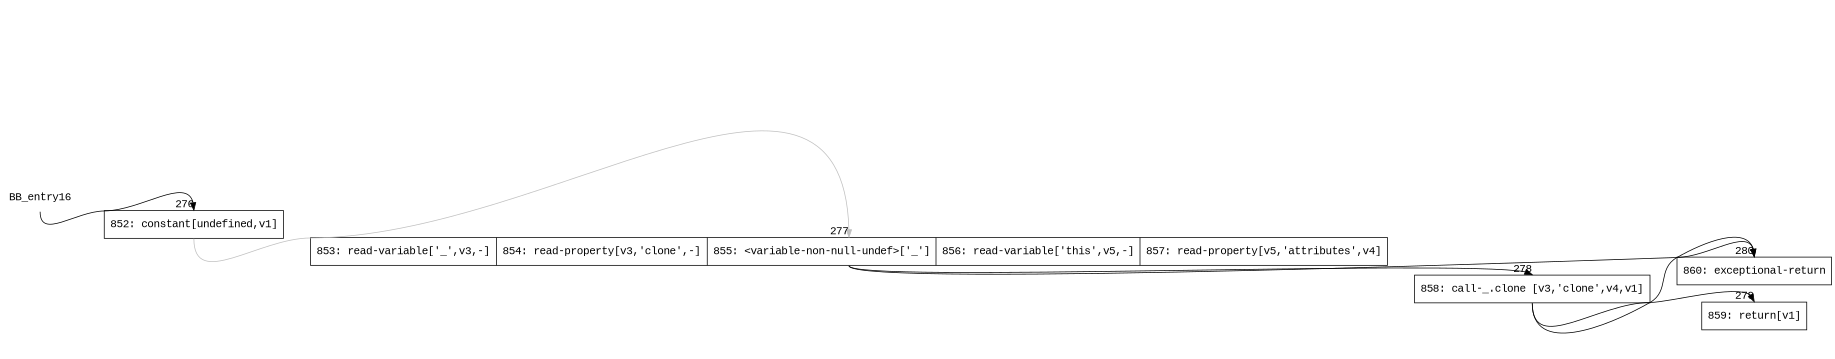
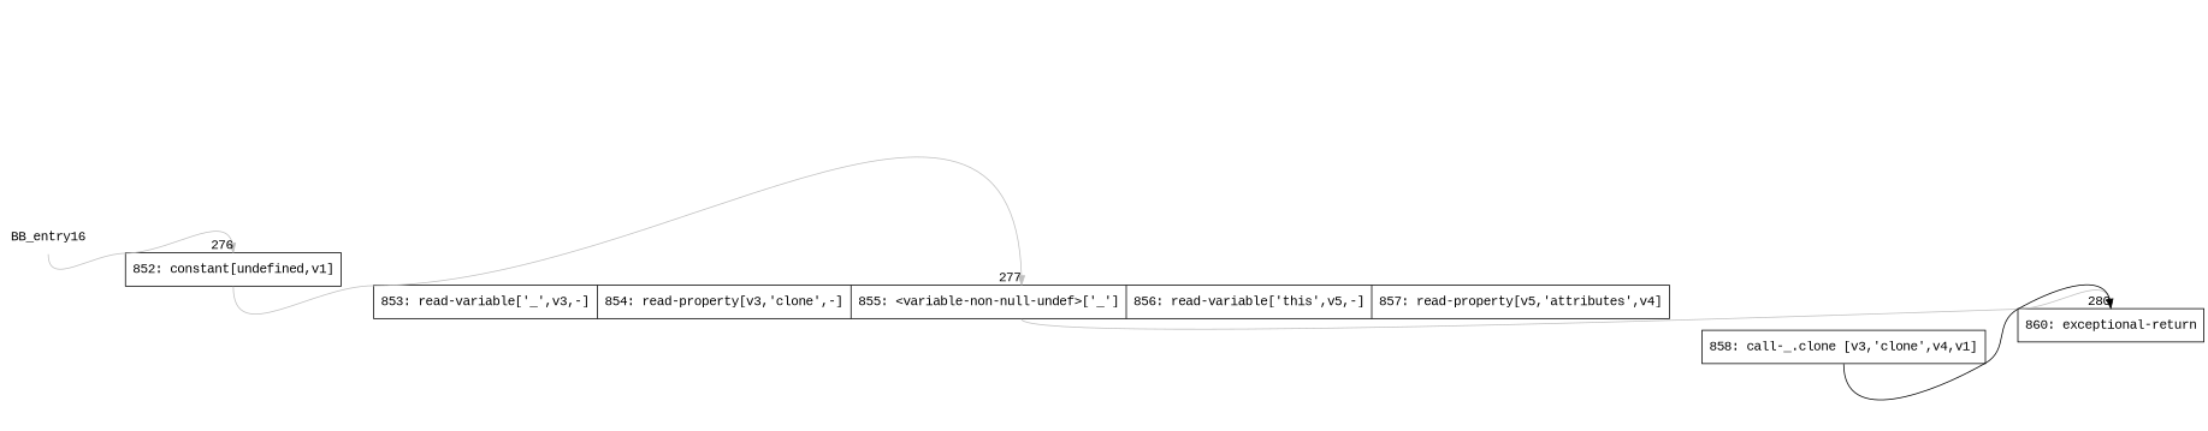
  digraph {
    fontname="Liberation Mono"
    rankdir=LR
    node [fontname="Liberation Mono" shape=record]
    edge [fontname="Liberation Mono" headport=n tailport=s]
    n1 [label=BB_entry16 shape=none]
    n2 [label="{852: constant[undefined,v1]}"]
    n3 [label="{853: read-variable['_',v3,-]|854: read-property[v3,'clone',-]|855: \<variable-non-null-undef\>['_']|856: read-variable['this',v5,-]|857: read-property[v5,'attributes',v4]}"]
    n4 [label="{858: call-_.clone [v3,'clone',v4,v1]}"]
    n5 [label="{860: exceptional-return}"]
-   n6 [label="{859: return[v1]}"]
-   n1 -> n2 [headlabel="    276"]
+   n1 -> n2 [headlabel="    276" color=gray]
    n2 -> n3 [color=gray headlabel="      277"]
-   n3 -> n4 [headlabel="      278"]
-   n3 -> n5 [color=black headlabel="      280"]
+   n3 -> n5 [color=gray headlabel="      280"]
    n4 -> n5 [color=black]
-   n4 -> n6 [headlabel="      279"]
  }
